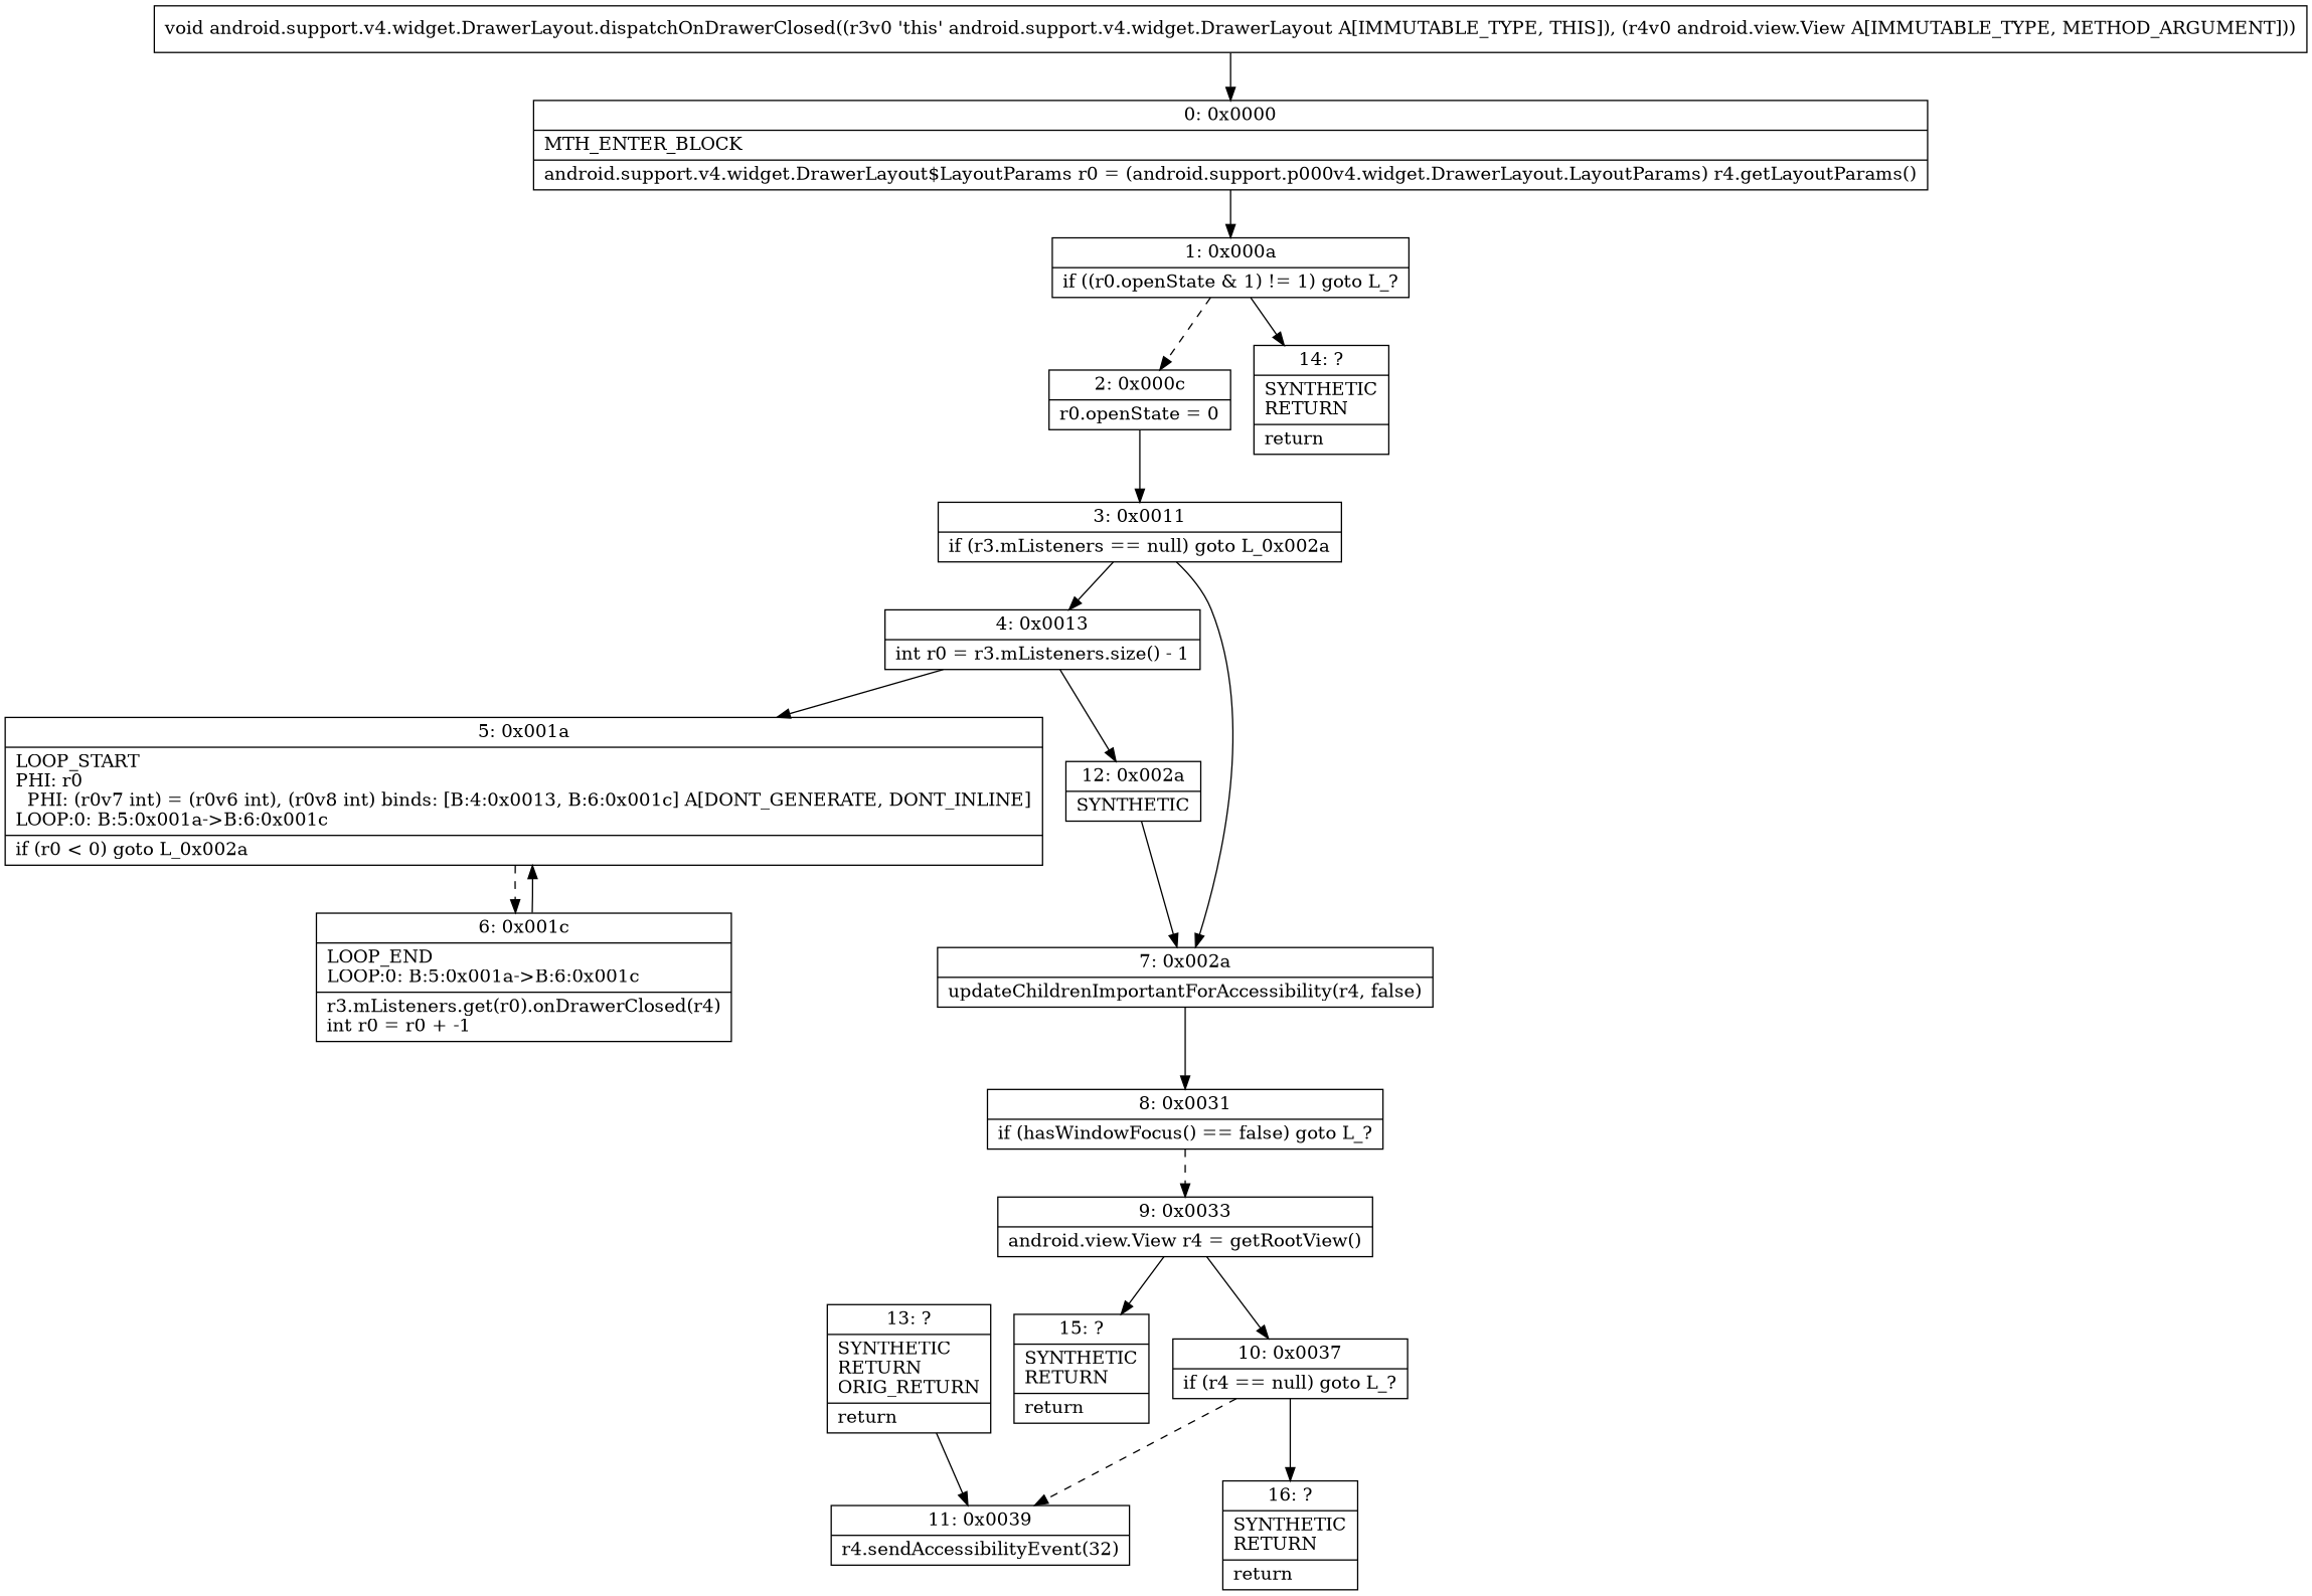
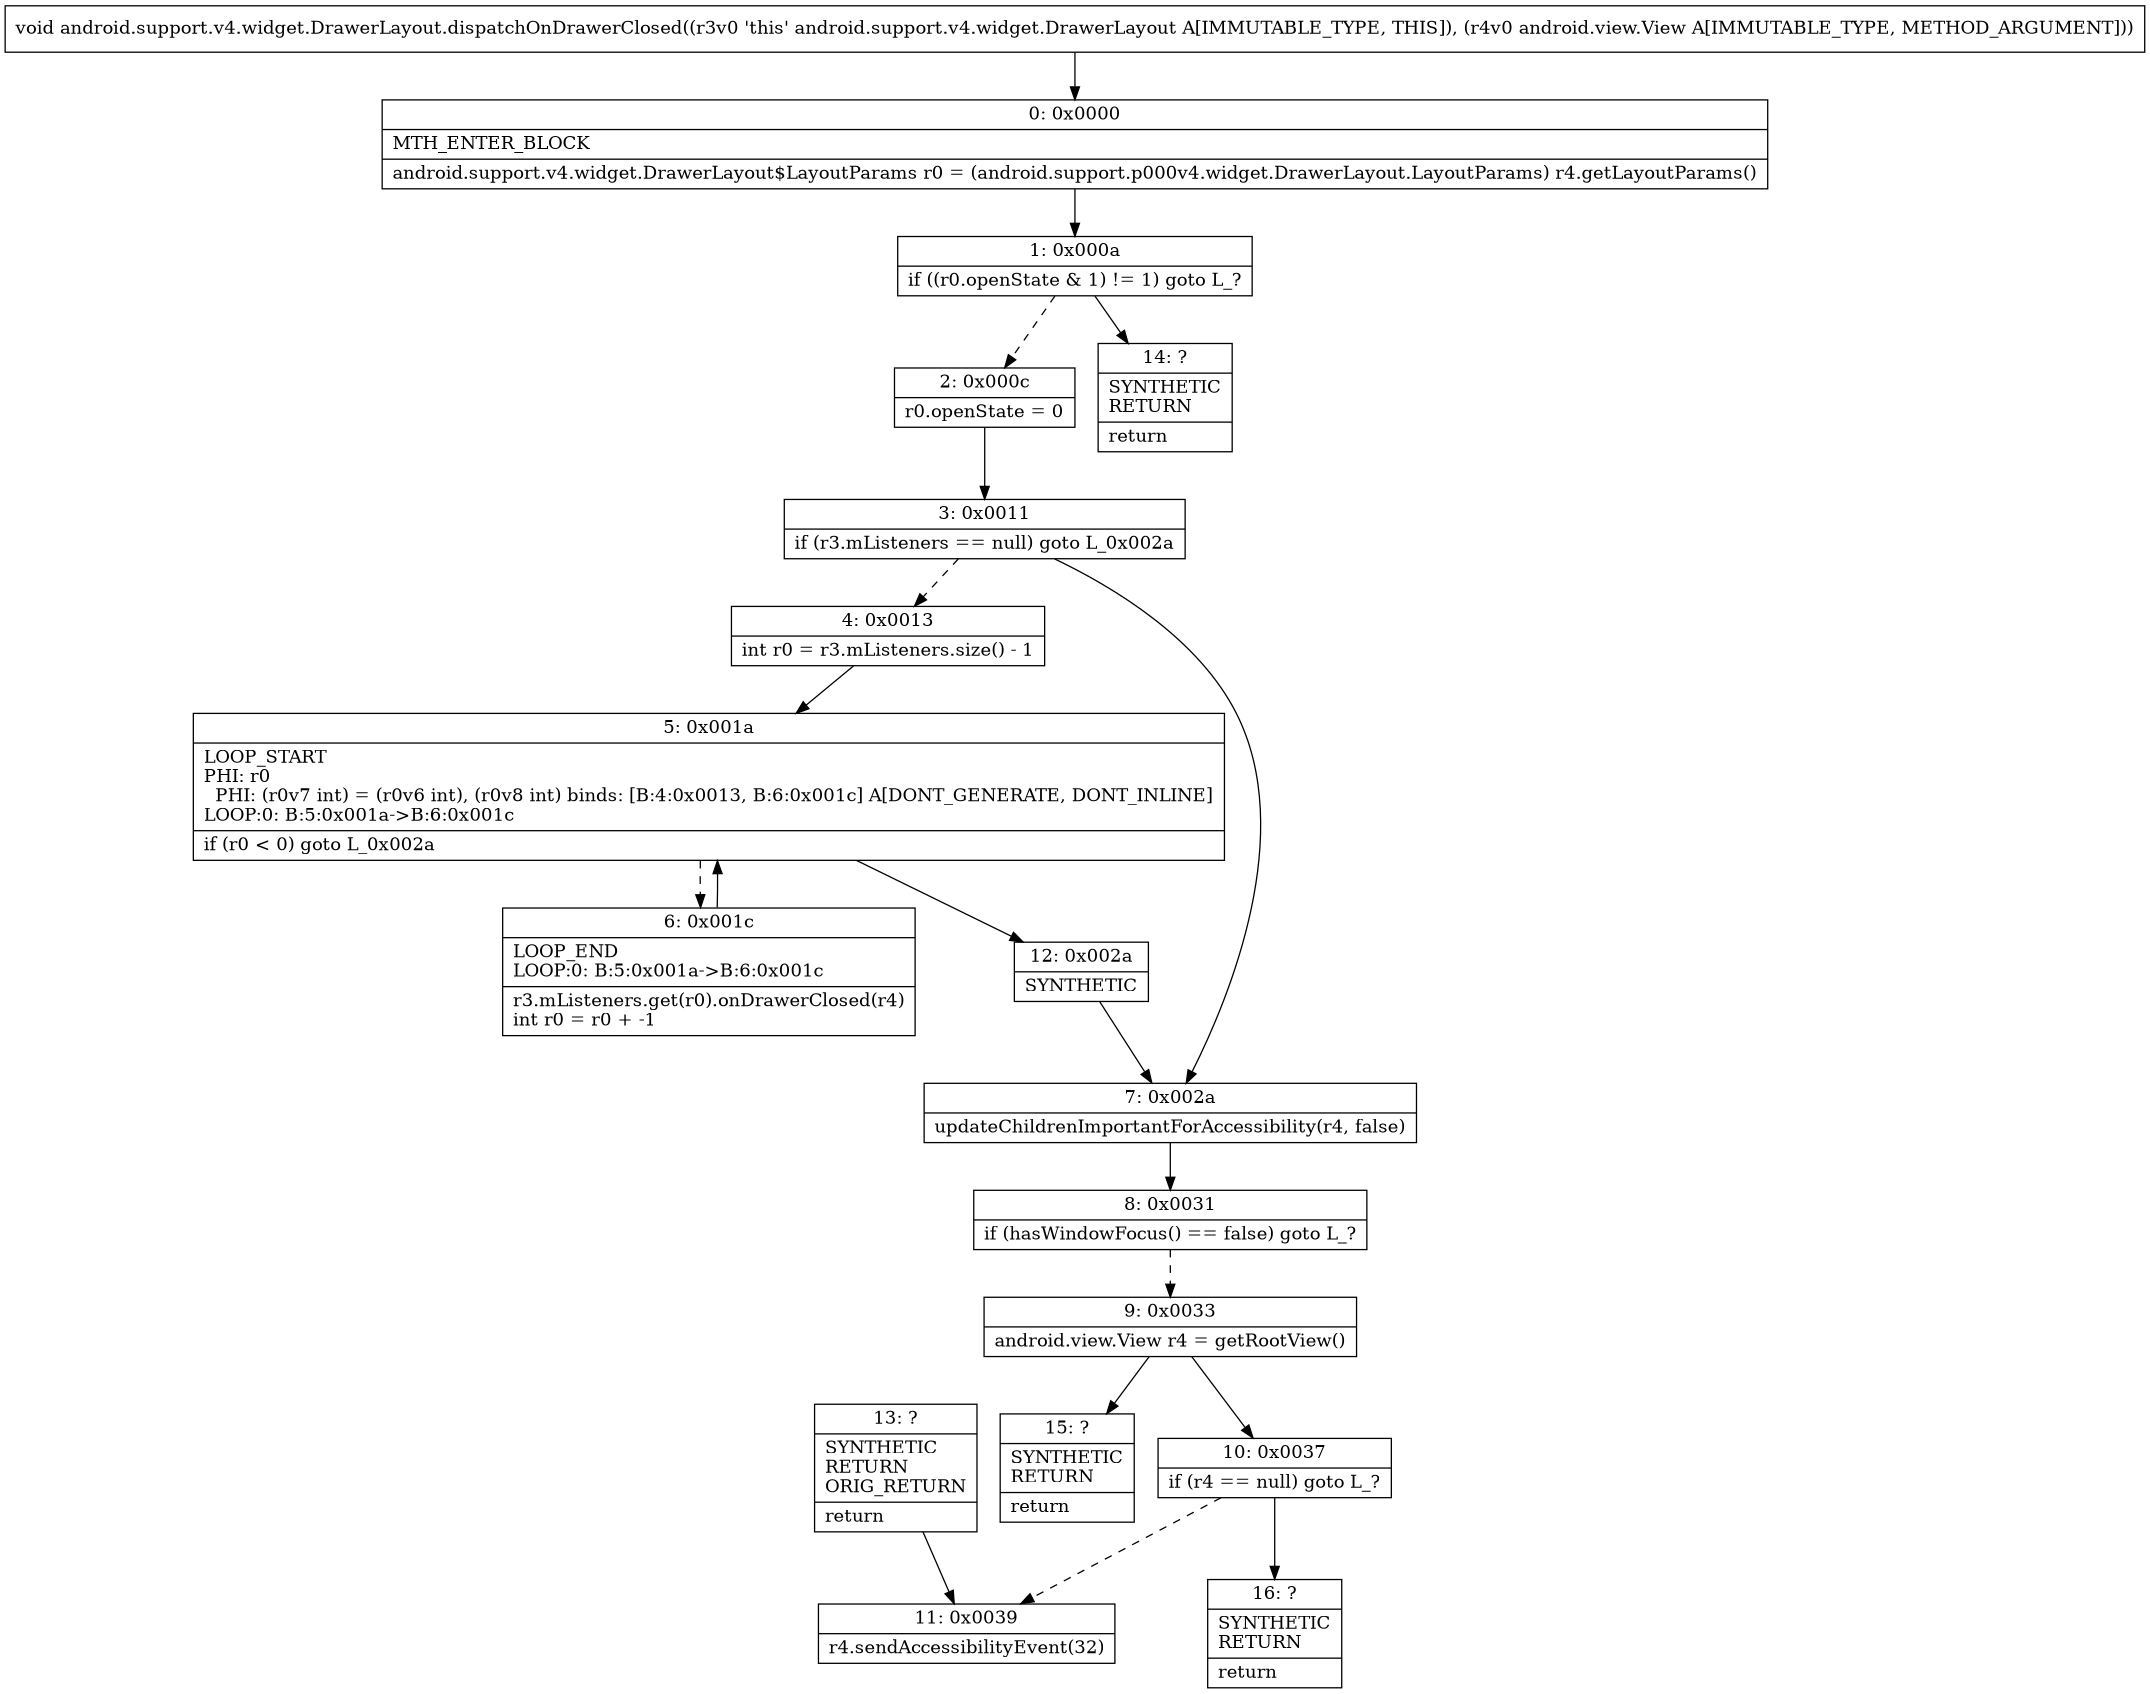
  digraph {
    node [shape=record]
    n1 [label="{0\:\ 0x0000|MTH_ENTER_BLOCK\l|android.support.v4.widget.DrawerLayout$LayoutParams r0 = (android.support.p000v4.widget.DrawerLayout.LayoutParams) r4.getLayoutParams()\l}"]
    n2 [label="{1\:\ 0x000a|if ((r0.openState & 1) != 1) goto L_?\l}"]
    n3 [label="{2\:\ 0x000c|r0.openState = 0\l}"]
    n4 [label="{14\:\ ?|SYNTHETIC\lRETURN\l|return\l}"]
    n5 [label="{3\:\ 0x0011|if (r3.mListeners == null) goto L_0x002a\l}"]
    n6 [label="{4\:\ 0x0013|int r0 = r3.mListeners.size() \- 1\l}"]
    n7 [label="{7\:\ 0x002a|updateChildrenImportantForAccessibility(r4, false)\l}"]
    n8 [label="{5\:\ 0x001a|LOOP_START\lPHI: r0 \l  PHI: (r0v7 int) = (r0v6 int), (r0v8 int) binds: [B:4:0x0013, B:6:0x001c] A[DONT_GENERATE, DONT_INLINE]\lLOOP:0: B:5:0x001a\-\>B:6:0x001c\l|if (r0 \< 0) goto L_0x002a\l}"]
    n9 [label="{8\:\ 0x0031|if (hasWindowFocus() == false) goto L_?\l}"]
    n10 [label="{6\:\ 0x001c|LOOP_END\lLOOP:0: B:5:0x001a\-\>B:6:0x001c\l|r3.mListeners.get(r0).onDrawerClosed(r4)\lint r0 = r0 + \-1\l}"]
    n11 [label="{12\:\ 0x002a|SYNTHETIC\l}"]
    n12 [label="{9\:\ 0x0033|android.view.View r4 = getRootView()\l}"]
    n13 [label="{15\:\ ?|SYNTHETIC\lRETURN\l|return\l}"]
    n14 [label="{10\:\ 0x0037|if (r4 == null) goto L_?\l}"]
    n15 [label="{11\:\ 0x0039|r4.sendAccessibilityEvent(32)\l}"]
    n16 [label="{16\:\ ?|SYNTHETIC\lRETURN\l|return\l}"]
    n17 [label="{13\:\ ?|SYNTHETIC\lRETURN\lORIG_RETURN\l|return\l}"]
    n18 [label="{void android.support.v4.widget.DrawerLayout.dispatchOnDrawerClosed((r3v0 'this' android.support.v4.widget.DrawerLayout A[IMMUTABLE_TYPE, THIS]), (r4v0 android.view.View A[IMMUTABLE_TYPE, METHOD_ARGUMENT])) }"]
    n1 -> n2
    n2 -> n3 [style=dashed]
    n2 -> n4
    n3 -> n5
-   n5 -> n6 [style=solid]
+   n5 -> n6 [style=dashed]
    n5 -> n7
    n6 -> n8
    n7 -> n9
    n8 -> n10 [style=dashed]
-   n6 -> n11
+   n8 -> n11
    n9 -> n12 [style=dashed]
    n10 -> n8
    n11 -> n7
    n12 -> n13
    n12 -> n14
    n14 -> n15 [style=dashed]
    n14 -> n16
    n17 -> n15
    n18 -> n1
  }
